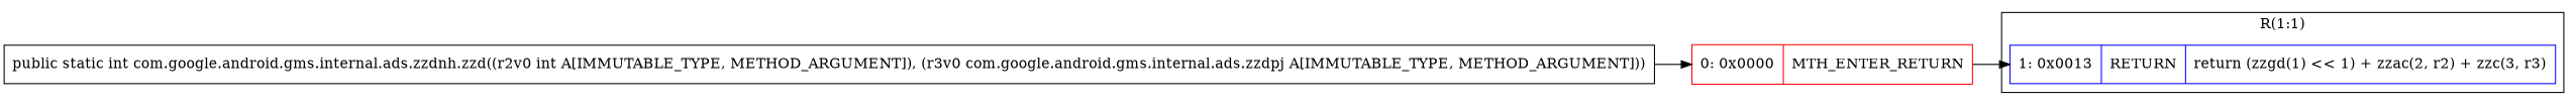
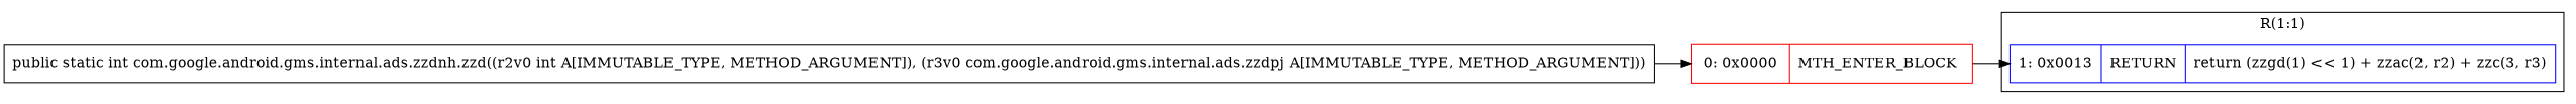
  digraph {
    rankdir=LR
    node [shape=record]
    n1 [color=blue label="{1\:\ 0x0013|RETURN\l|return (zzgd(1) \<\< 1) + zzac(2, r2) + zzc(3, r3)\l}"]
-   n2 [color=red label="{0\:\ 0x0000|MTH_ENTER_RETURN\l}"]
+   n2 [color=red label="{0\:\ 0x0000|MTH_ENTER_BLOCK\l}"]
    n3 [label="{public static int com.google.android.gms.internal.ads.zzdnh.zzd((r2v0 int A[IMMUTABLE_TYPE, METHOD_ARGUMENT]), (r3v0 com.google.android.gms.internal.ads.zzdpj A[IMMUTABLE_TYPE, METHOD_ARGUMENT])) }"]
    subgraph cluster_1 {
      label="R(1:1)"
      n1
    }
    n2 -> n1
    n3 -> n2
  }
